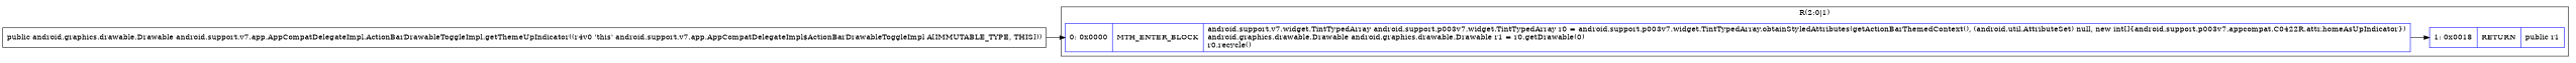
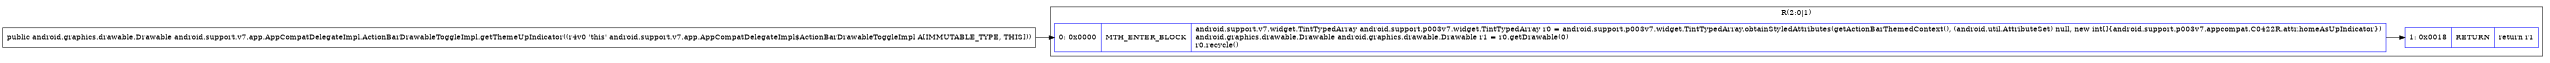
  digraph {
    rankdir=LR
    node [color=blue shape=record]
    n1 [label="{0\:\ 0x0000|MTH_ENTER_BLOCK\l|android.support.v7.widget.TintTypedArray android.support.p003v7.widget.TintTypedArray r0 = android.support.p003v7.widget.TintTypedArray.obtainStyledAttributes(getActionBarThemedContext(), (android.util.AttributeSet) null, new int[]\{android.support.p003v7.appcompat.C0422R.attr.homeAsUpIndicator\})\landroid.graphics.drawable.Drawable android.graphics.drawable.Drawable r1 = r0.getDrawable(0)\lr0.recycle()\l}"]
-   n2 [label="{1\:\ 0x0018|RETURN\l|public r1\l}"]
+   n2 [label="{1\:\ 0x0018|RETURN\l|return r1\l}"]
    n3 [label="{public android.graphics.drawable.Drawable android.support.v7.app.AppCompatDelegateImpl.ActionBarDrawableToggleImpl.getThemeUpIndicator((r4v0 'this' android.support.v7.app.AppCompatDelegateImpl$ActionBarDrawableToggleImpl A[IMMUTABLE_TYPE, THIS])) }" color=""]
    subgraph cluster_1 {
      label="R(2:0|1)"
      n1
      n2
    }
    n1 -> n2
    n3 -> n1
  }
